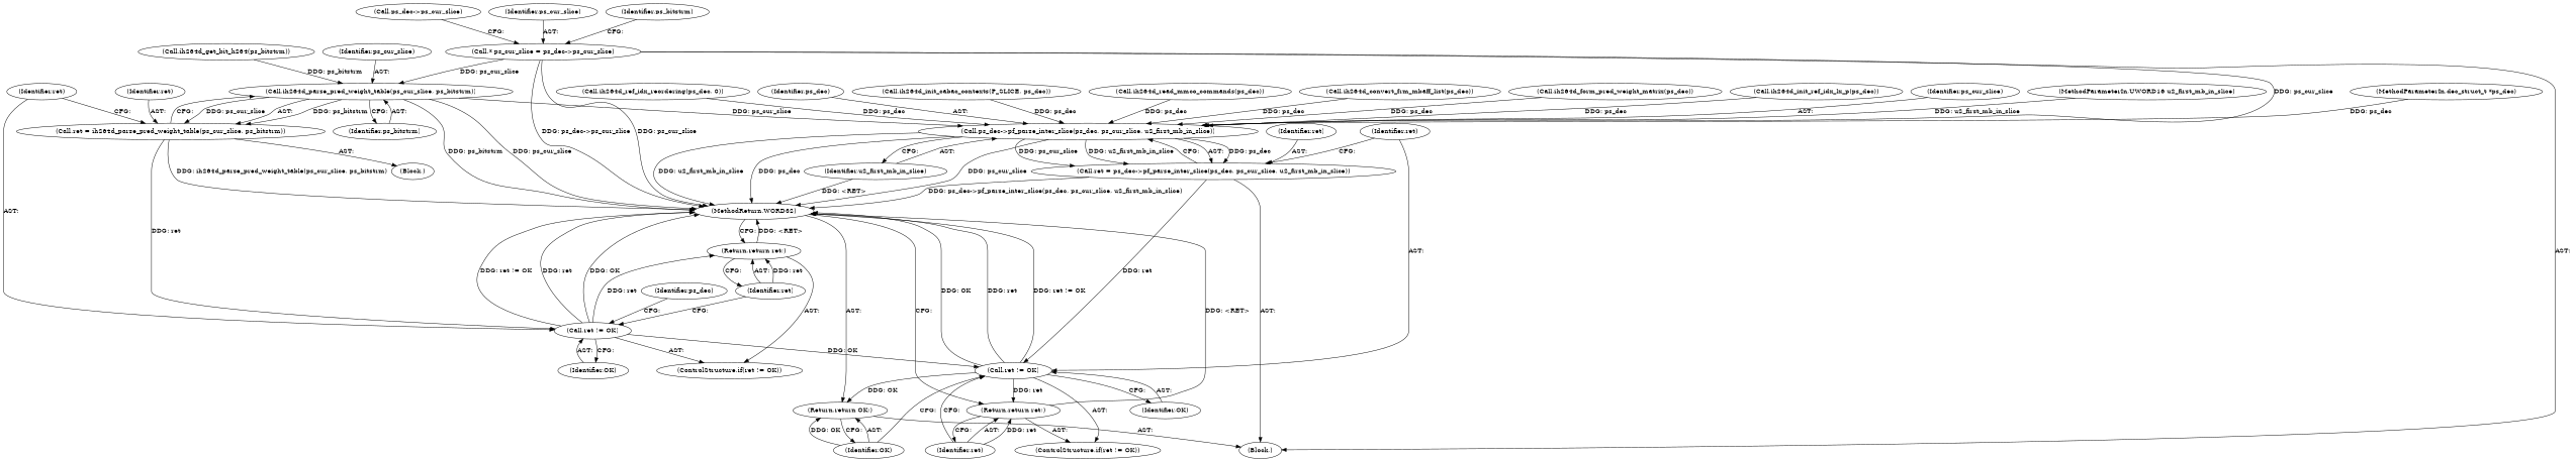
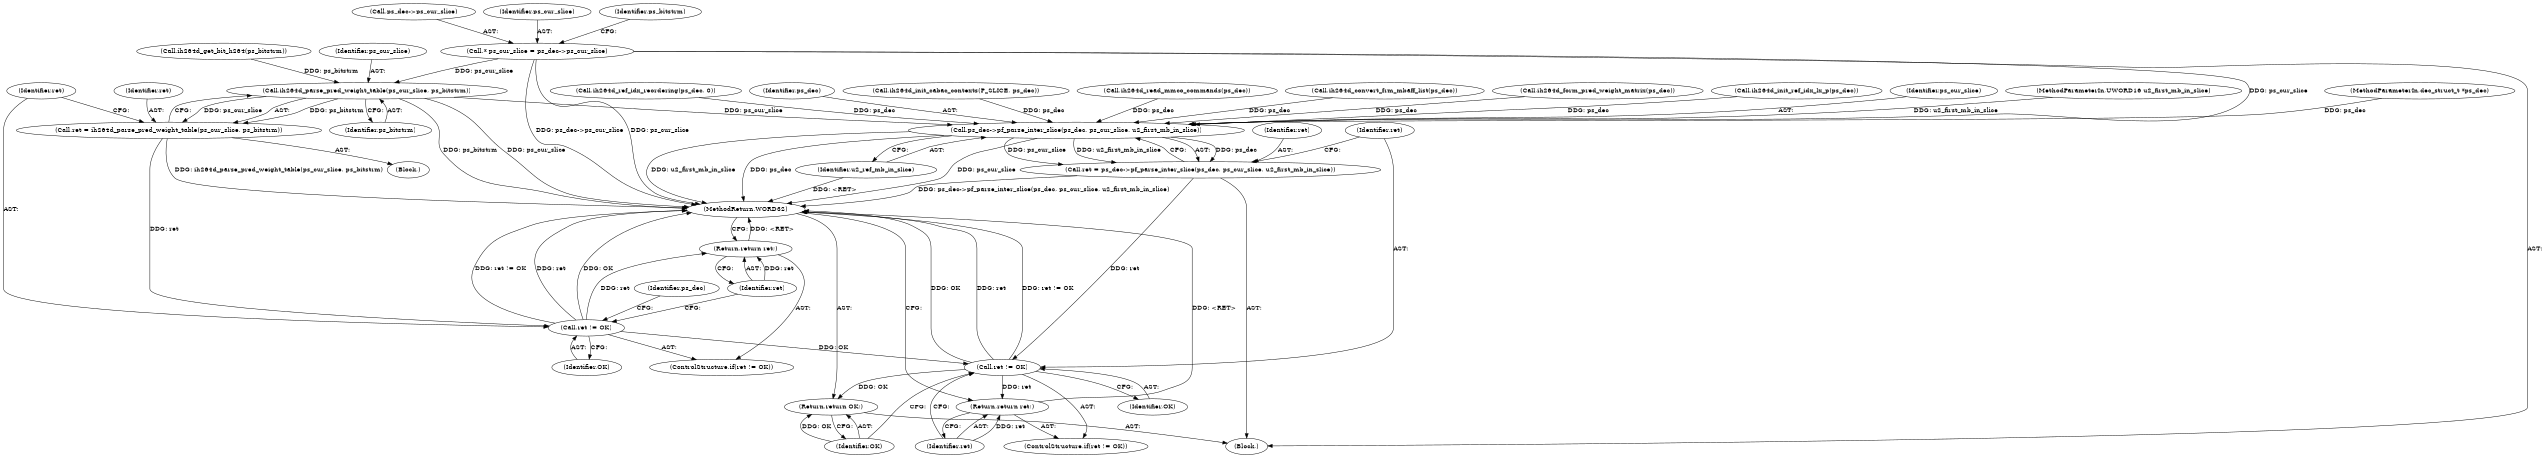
  digraph {
    n1 [label="(Call,* ps_cur_slice = ps_dec->ps_cur_slice)"]
    n2 [label="(Call,ih264d_parse_pred_weight_table(ps_cur_slice, ps_bitstrm))"]
    n3 [label="(Call,ps_dec->pf_parse_inter_slice(ps_dec, ps_cur_slice, u2_first_mb_in_slice))"]
    n4 [label="(MethodReturn,WORD32)"]
    n5 [label="(Block,)"]
    n6 [label="(Call,ret = ih264d_parse_pred_weight_table(ps_cur_slice, ps_bitstrm))"]
    n7 [label="(Identifier,ps_bitstrm)"]
    n8 [label="(Call,ret = ps_dec->pf_parse_inter_slice(ps_dec, ps_cur_slice, u2_first_mb_in_slice))"]
-   n9 [label="(Identifier,u2_first_mb_in_slice)"]
+   n9 [label="(Identifier,u2_ref_mb_in_slice)"]
    n10 [label="(Return,return ret;)"]
    n11 [label="(Return,return ret;)"]
    n12 [label="(Return,return OK;)"]
    n13 [label="(Call,ps_dec->ps_cur_slice)"]
    n14 [label="(Call,ret != OK)"]
    n15 [label="(Block,)"]
    n16 [label="(Call,ret != OK)"]
    n17 [label="(Identifier,OK)"]
    n18 [label="(ControlStructure,if(ret != OK))"]
    n19 [label="(Identifier,ret)"]
    n20 [label="(ControlStructure,if(ret != OK))"]
    n21 [label="(Identifier,OK)"]
    n22 [label="(Identifier,ret)"]
    n23 [label="(Identifier,OK)"]
    n24 [label="(MethodParameterIn,dec_struct_t *ps_dec)"]
    n25 [label="(Call,ih264d_ref_idx_reordering(ps_dec, 0))"]
    n26 [label="(Identifier,ps_dec)"]
    n27 [label="(Call,ih264d_init_cabac_contexts(P_SLICE, ps_dec))"]
    n28 [label="(Identifier,ret)"]
    n29 [label="(Call,ih264d_read_mmco_commands(ps_dec))"]
    n30 [label="(Identifier,ps_cur_slice)"]
    n31 [label="(Call,ih264d_convert_frm_mbaff_list(ps_dec))"]
    n32 [label="(Identifier,ret)"]
    n33 [label="(Identifier,ps_bitstrm)"]
    n34 [label="(Call,ih264d_form_pred_weight_matrix(ps_dec))"]
    n35 [label="(Call,ih264d_init_ref_idx_lx_p(ps_dec))"]
    n36 [label="(Identifier,ps_cur_slice)"]
    n37 [label="(Call,ih264d_get_bit_h264(ps_bitstrm))"]
    n38 [label="(Identifier,ps_dec)"]
    n39 [label="(Identifier,ps_cur_slice)"]
    n40 [label="(Identifier,ret)"]
    n41 [label="(Identifier,ret)"]
    n42 [label="(MethodParameterIn,UWORD16 u2_first_mb_in_slice)"]
    n1 -> n2 [label="DDG: ps_cur_slice"]
    n1 -> n3 [label="DDG: ps_cur_slice"]
    n1 -> n4 [label="DDG: ps_cur_slice"]
    n1 -> n4 [label="DDG: ps_dec->ps_cur_slice"]
    n1 -> n5 [label="AST: "]
    n2 -> n3 [label="DDG: ps_cur_slice"]
    n2 -> n4 [label="DDG: ps_cur_slice"]
    n2 -> n4 [label="DDG: ps_bitstrm"]
    n2 -> n6 [label="AST: "]
    n2 -> n6 [label="DDG: ps_cur_slice"]
    n2 -> n6 [label="DDG: ps_bitstrm"]
    n2 -> n7 [label="CFG: "]
    n3 -> n4 [label="DDG: ps_cur_slice"]
    n3 -> n4 [label="DDG: u2_first_mb_in_slice"]
    n3 -> n4 [label="DDG: ps_dec"]
    n3 -> n8 [label="AST: "]
    n3 -> n8 [label="DDG: ps_dec"]
    n3 -> n8 [label="DDG: ps_cur_slice"]
    n3 -> n8 [label="DDG: u2_first_mb_in_slice"]
    n3 -> n9 [label="CFG: "]
    n4 -> n10 [label="CFG: "]
    n4 -> n11 [label="CFG: "]
    n4 -> n12 [label="AST: "]
    n6 -> n2 [label="CFG: "]
    n6 -> n4 [label="DDG: ih264d_parse_pred_weight_table(ps_cur_slice, ps_bitstrm)"]
    n6 -> n14 [label="DDG: ret"]
    n6 -> n15 [label="AST: "]
    n7 -> n2 [label="AST: "]
    n8 -> n3 [label="CFG: "]
    n8 -> n4 [label="DDG: ps_dec->pf_parse_inter_slice(ps_dec, ps_cur_slice, u2_first_mb_in_slice)"]
    n8 -> n5 [label="AST: "]
    n8 -> n16 [label="DDG: ret"]
    n9 -> n3 [label="AST: "]
    n9 -> n4 [label="DDG: <RET>"]
    n10 -> n4 [label="DDG: <RET>"]
    n10 -> n18 [label="AST: "]
    n10 -> n19 [label="CFG: "]
    n11 -> n4 [label="DDG: <RET>"]
    n11 -> n20 [label="AST: "]
    n11 -> n22 [label="CFG: "]
    n12 -> n5 [label="AST: "]
    n12 -> n23 [label="CFG: "]
-   n13 -> n1 [label="CFG: "]
+   n13 -> n1 [label="AST: "]
    n14 -> n4 [label="DDG: ret != OK"]
    n14 -> n4 [label="DDG: ret"]
    n14 -> n4 [label="DDG: OK"]
    n14 -> n10 [label="DDG: ret"]
    n14 -> n16 [label="DDG: OK"]
    n14 -> n17 [label="CFG: "]
    n14 -> n18 [label="AST: "]
    n16 -> n4 [label="DDG: ret"]
    n16 -> n4 [label="DDG: ret != OK"]
    n16 -> n4 [label="DDG: OK"]
    n16 -> n11 [label="DDG: ret"]
    n16 -> n12 [label="DDG: OK"]
    n16 -> n20 [label="AST: "]
    n16 -> n21 [label="CFG: "]
    n17 -> n14 [label="AST: "]
    n19 -> n10 [label="AST: "]
    n19 -> n10 [label="DDG: ret"]
    n19 -> n14 [label="CFG: "]
    n21 -> n16 [label="AST: "]
    n22 -> n11 [label="AST: "]
    n22 -> n11 [label="DDG: ret"]
    n22 -> n16 [label="CFG: "]
    n23 -> n12 [label="AST: "]
    n23 -> n12 [label="DDG: OK"]
    n23 -> n16 [label="CFG: "]
    n24 -> n3 [label="DDG: ps_dec"]
    n25 -> n3 [label="DDG: ps_dec"]
    n26 -> n3 [label="AST: "]
    n27 -> n3 [label="DDG: ps_dec"]
    n28 -> n8 [label="CFG: "]
    n28 -> n16 [label="AST: "]
    n29 -> n3 [label="DDG: ps_dec"]
    n30 -> n1 [label="AST: "]
    n31 -> n3 [label="DDG: ps_dec"]
    n32 -> n6 [label="CFG: "]
    n32 -> n14 [label="AST: "]
    n33 -> n1 [label="CFG: "]
    n34 -> n3 [label="DDG: ps_dec"]
    n35 -> n3 [label="DDG: ps_dec"]
    n36 -> n2 [label="AST: "]
    n37 -> n2 [label="DDG: ps_bitstrm"]
    n38 -> n14 [label="CFG: "]
    n39 -> n3 [label="AST: "]
    n40 -> n8 [label="AST: "]
    n41 -> n6 [label="AST: "]
    n42 -> n3 [label="DDG: u2_first_mb_in_slice"]
  }
